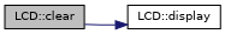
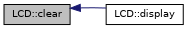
  digraph {
    rankdir=LR
    node [color=black fontname=Helvetica fontsize=10 shape=record style=filled]
    n1 [fillcolor=grey75 fontcolor=black height=0.2 label="LCD::clear" width=0.4]
    n2 [fillcolor=white height=0.2 label="LCD::display" width=0.4]
-   n1 -> n2 [color=midnightblue fontname=Helvetica fontsize=10 labelfontname=Helvetica labelfontsize=10 style=solid]
+   n2 -> n1 [color=midnightblue fontname=Helvetica fontsize=10 labelfontname=Helvetica labelfontsize=10 style=solid]
  }
